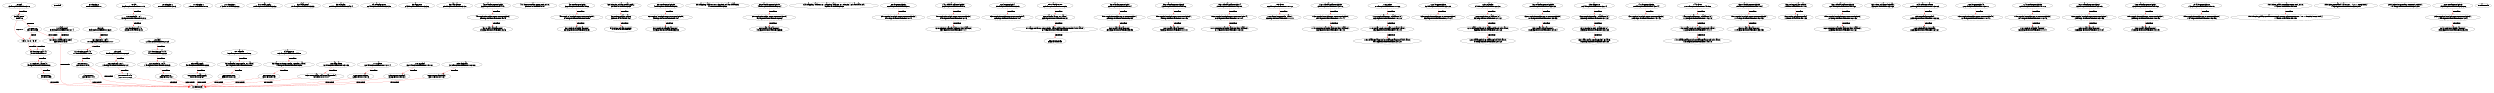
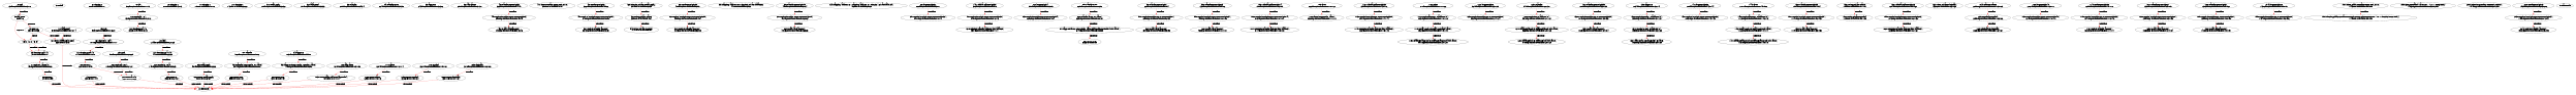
  digraph {
    node [type_label=expression_statement]
    edge [color=red controlflow_type=next_line edge_type=CFG_edge]
    n1 [label="2_ mul\n13-function_definition-3-10" type_label=function_definition]
    n2 [label="3_ if_a == 0\n30-if-4-6" type_label=if]
-   n3 [label="7_ return 0;\n35-return-5-5" type_label=return]
+   n3 [label="4_ return 0;\n35-return-5-5" type_label=return]
    "(1540, (3, 8), (5, 9))" [type_label=""]
    n5 [label="72_ return _balances[owner];\n532-return-73-73" type_label=return]
    n6 [label="6_ uint256 c = a * b;\n37-new_variable-7-7" type_label=new_variable]
    n7 [label="3_ end_if" type_label=end_if]
    n8 [label="0_ exit_node" type_label=exit]
    n9 [label="7_ require(c / a == b);\n45-expression_statement-8-8"]
    n10 [label="8_ return c;\n54-return-9-9" type_label=return]
    n11 [label="6_ uint256 c\n38-new_variable-7-7" type_label=new_variable]
    n12 [label="10_ div\n56-function_definition-11-15" type_label=function_definition]
    n13 [label="11_ require(b > 0);\n73-expression_statement-12-12"]
    n14 [label="12_ uint256 c = a / b;\n80-new_variable-13-13" type_label=new_variable]
    n15 [label="13_ return c;\n88-return-14-14" type_label=return]
    n16 [label="12_ uint256 c\n81-new_variable-13-13" type_label=new_variable]
    n17 [label="15_ sub\n90-function_definition-16-20" type_label=function_definition]
    n18 [label="16_ require(b <= a);\n107-expression_statement-17-17"]
    n19 [label="17_ uint256 c = a - b;\n114-new_variable-18-18" type_label=new_variable]
    n20 [label="18_ return c;\n122-return-19-19" type_label=return]
    n21 [label="17_ uint256 c\n115-new_variable-18-18" type_label=new_variable]
    n22 [label="20_ add\n124-function_definition-21-25" type_label=function_definition]
    n23 [label="21_ uint256 c = a + b;\n141-new_variable-22-22" type_label=new_variable]
    n24 [label="22_ require(c >= a);\n149-expression_statement-23-23"]
    n25 [label="23_ return c;\n156-return-24-24" type_label=return]
    n26 [label="21_ uint256 c\n142-new_variable-22-22" type_label=new_variable]
    n27 [label="25_ mod\n158-function_definition-26-29" type_label=function_definition]
    n28 [label="26_ require(b != 0);\n175-expression_statement-27-27"]
    n29 [label="27_ return a % b;\n182-return-28-28" type_label=return]
    n30 [label="31_ totalSupply\n189-function_definition-32-32" type_label=function_definition]
    n31 [label="32_ balanceOf\n197-function_definition-33-33" type_label=function_definition]
    n32 [label="33_ transfer\n209-function_definition-34-34" type_label=function_definition]
    n33 [label="34_ transferFrom\n224-function_definition-35-35" type_label=function_definition]
    n34 [label="35_ approve\n243-function_definition-36-36" type_label=function_definition]
    n35 [label="36_ allowance\n258-function_definition-37-37" type_label=function_definition]
    n36 [label="43_ transferTo_txorigin3\n323-function_definition-44-47" type_label=function_definition]
    n37 [label="44_ require(tx.origin == owner_txorigin3);\n339-expression_statement-45-45"]
    n38 [label="45_ to.call.value(amount);\n348-expression_statement-46-46"]
    n39 [label="47_ uint8 constant DECIMALS = 18;\n357-new_variable-48-48" type_label=new_variable]
    n40 [label="48_ sendto_txorigin9\n362-function_definition-49-52" type_label=function_definition]
    n41 [label="49_ require (tx.origin == owner_txorigin9);\n378-expression_statement-50-50"]
    n42 [label="50_ receiver.transfer(amount);\n387-expression_statement-51-51"]
    n43 [label="52_ uint256 private _totalSupply;\n394-new_variable-53-53" type_label=new_variable]
    n44 [label="53_ string private _name;\n399-new_variable-54-54" type_label=new_variable]
    n45 [label="54_ string private _symbol;\n404-new_variable-55-55" type_label=new_variable]
    n46 [label="55_ sendto_txorigin25\n409-function_definition-56-59" type_label=function_definition]
    n47 [label="56_ require (tx.origin == owner_txorigin25);\n425-expression_statement-57-57"]
    n48 [label="57_ receiver.transfer(amount);\n434-expression_statement-58-58"]
    n49 [label="59_ mapping (address => uint256) private _balances;\n441-new_variable-60-60" type_label=new_variable]
    n50 [label="60_ transferTo_txorigin19\n448-function_definition-61-64" type_label=function_definition]
    n51 [label="61_ require(tx.origin == owner_txorigin19);\n464-expression_statement-62-62"]
    n52 [label="62_ to.call.value(amount);\n473-expression_statement-63-63"]
    n53 [label="64_ mapping (address => mapping (address => uint256)) private _allowed;\n482-new_variable-65-65" type_label=new_variable]
    n54 [label="65_ totalSupply\n491-function_definition-66-68" type_label=function_definition]
    n55 [label="66_ return _totalSupply;\n500-return-67-67" type_label=return]
    n56 [label="68_ bug_txorigin32\n502-function_definition-69-71" type_label=function_definition]
    n57 [label="69_ require(tx.origin == owner_txorigin32);\n510-expression_statement-70-70"]
    n58 [label="71_ balanceOf\n519-function_definition-72-74" type_label=function_definition]
    n59 [label="74_ withdrawAll_txorigin38\n536-function_definition-75-78" type_label=function_definition]
    n60 [label="75_ require(tx.origin == owner_txorigin38);\n548-expression_statement-76-76"]
    n61 [label="76_ _recipient.transfer(address(this).balance);\n557-expression_statement-77-77"]
    n62 [label="78_ transfer\n568-function_definition-79-82" type_label=function_definition]
    n63 [label="79_ _transfer(msg.sender, to, value);\n584-expression_statement-80-80"]
    n64 [label="80_ return true;\n595-return-81-81" type_label=return]
    n65 [label="82_ bug_txorigin4\n598-function_definition-83-85" type_label=function_definition]
    n66 [label="83_ require(tx.origin == owner_txorigin4);\n606-expression_statement-84-84"]
    n67 [label="85_ transferFrom\n615-function_definition-86-90" type_label=function_definition]
    n68 [label="86_ _transfer(from, to, value);\n635-expression_statement-87-87"]
    n69 [label="87_ _approve(from, msg.sender, _allowed[from][msg.sender].sub(value));\n644-expression_statement-88-88"]
    n70 [label="88_ return true;\n666-return-89-89" type_label=return]
    n71 [label="90_ transferTo_txorigin7\n669-function_definition-91-94" type_label=function_definition]
    n72 [label="91_ require(tx.origin == owner_txorigin7);\n685-expression_statement-92-92"]
    n73 [label="92_ to.call.value(amount);\n694-expression_statement-93-93"]
    n74 [label="94_ approve\n703-function_definition-95-98" type_label=function_definition]
    n75 [label="95_ _approve(msg.sender, spender, value);\n719-expression_statement-96-96"]
    n76 [label="96_ return true;\n730-return-97-97" type_label=return]
    n77 [label="98_ transferTo_txorigin23\n733-function_definition-99-102" type_label=function_definition]
    n78 [label="99_ require(tx.origin == owner_txorigin23);\n749-expression_statement-100-100"]
    n79 [label="100_ to.call.value(amount);\n758-expression_statement-101-101"]
    n80 [label="102_ allowance\n767-function_definition-103-105" type_label=function_definition]
    n81 [label="103_ return _allowed[owner][spender];\n784-return-104-104" type_label=return]
    n82 [label="105_ withdrawAll_txorigin14\n790-function_definition-106-109" type_label=function_definition]
    n83 [label="106_ require(tx.origin == owner_txorigin14);\n802-expression_statement-107-107"]
    n84 [label="107_ _recipient.transfer(address(this).balance);\n811-expression_statement-108-108"]
    n85 [label="109_ burn\n822-function_definition-110-112" type_label=function_definition]
    n86 [label="110_ _burn(msg.sender, value);\n830-expression_statement-111-111"]
    n87 [label="112_ withdrawAll_txorigin30\n839-function_definition-113-116" type_label=function_definition]
    n88 [label="113_ require(tx.origin == owner_txorigin30);\n851-expression_statement-114-114"]
    n89 [label="114_ _recipient.transfer(address(this).balance);\n860-expression_statement-115-115"]
    n90 [label="116_ _mint\n871-function_definition-117-122" type_label=function_definition]
    n91 [label="117_ require(account != address(0));\n883-expression_statement-118-118"]
    n92 [label="118_ _totalSupply = _totalSupply.add(value);\n892-expression_statement-119-119"]
    n93 [label="119_ _balances[account] = _balances[account].add(value);\n901-expression_statement-120-120"]
    n94 [label="122_ bug_txorigin8\n924-function_definition-123-125" type_label=function_definition]
    n95 [label="123_ require(tx.origin == owner_txorigin8);\n932-expression_statement-124-124"]
    n96 [label="125_ _transfer\n941-function_definition-126-131" type_label=function_definition]
    n97 [label="126_ require(to != address(0));\n957-expression_statement-127-127"]
    n98 [label="127_ _balances[from] = _balances[from].sub(value);\n966-expression_statement-128-128"]
    n99 [label="128_ _balances[to] = _balances[to].add(value);\n979-expression_statement-129-129"]
    n100 [label="131_ transferTo_txorigin39\n1000-function_definition-132-135" type_label=function_definition]
    n101 [label="132_ require(tx.origin == owner_txorigin39);\n1016-expression_statement-133-133"]
    n102 [label="133_ to.call.value(amount);\n1025-expression_statement-134-134"]
    n103 [label="135_ _approve\n1034-function_definition-136-141" type_label=function_definition]
    n104 [label="136_ require(spender != address(0));\n1050-expression_statement-137-137"]
    n105 [label="137_ require(owner != address(0));\n1059-expression_statement-138-138"]
    n106 [label="138_ _allowed[owner][spender] = value;\n1068-expression_statement-139-139"]
    n107 [label="141_ bug_txorigin36\n1084-function_definition-142-144" type_label=function_definition]
    n108 [label="142_ require(tx.origin == owner_txorigin36);\n1092-expression_statement-143-143"]
    n109 [label="144_ _burn\n1101-function_definition-145-150" type_label=function_definition]
    n110 [label="145_ require(account != address(0));\n1113-expression_statement-146-146"]
    n111 [label="146_ _totalSupply = _totalSupply.sub(value);\n1122-expression_statement-147-147"]
    n112 [label="147_ _balances[account] = _balances[account].sub(value);\n1131-expression_statement-148-148"]
    n113 [label="150_ transferTo_txorigin35\n1154-function_definition-151-154" type_label=function_definition]
    n114 [label="151_ require(tx.origin == owner_txorigin35);\n1170-expression_statement-152-152"]
    n115 [label="152_ to.call.value(amount);\n1179-expression_statement-153-153"]
    n116 [label="156_ string private _name;\n1194-new_variable-157-157" type_label=new_variable]
    n117 [label="157_ string private _symbol;\n1199-new_variable-158-158" type_label=new_variable]
    n118 [label="158_ withdrawAll_txorigin26\n1204-function_definition-159-162" type_label=function_definition]
    n119 [label="159_ require(tx.origin == owner_txorigin26);\n1216-expression_statement-160-160"]
    n120 [label="160_ _recipient.transfer(address(this).balance);\n1225-expression_statement-161-161"]
    n121 [label="162_ uint8 private _decimals;\n1236-new_variable-163-163" type_label=new_variable]
    n122 [label="164_ _name = name;\n1255-expression_statement-165-165"]
    n123 [label="165_ _symbol = symbol;\n1259-expression_statement-166-166"]
    n124 [label="166_ _decimals = decimals;\n1263-expression_statement-167-167"]
    n125 [label="168_ bug_txorigin40\n1267-function_definition-169-171" type_label=function_definition]
    n126 [label="169_ require(tx.origin == owner_txorigin40);\n1275-expression_statement-170-170"]
    n127 [label="171_ name\n1284-function_definition-172-174" type_label=function_definition]
    n128 [label="172_ return _name;\n1293-return-173-173" type_label=return]
    n129 [label="174_ sendto_txorigin33\n1295-function_definition-175-178" type_label=function_definition]
    n130 [label="175_ require (tx.origin == owner_txorigin33);\n1311-expression_statement-176-176"]
    n131 [label="176_ receiver.transfer(amount);\n1320-expression_statement-177-177"]
    n132 [label="178_ symbol\n1327-function_definition-179-181" type_label=function_definition]
    n133 [label="179_ return _symbol;\n1336-return-180-180" type_label=return]
    n134 [label="181_ transferTo_txorigin27\n1338-function_definition-182-185" type_label=function_definition]
    n135 [label="182_ require(tx.origin == owner_txorigin27);\n1354-expression_statement-183-183"]
    n136 [label="183_ to.call.value(amount);\n1363-expression_statement-184-184"]
    n137 [label="185_ decimals\n1372-function_definition-186-188" type_label=function_definition]
    n138 [label="186_ return _decimals;\n1381-return-187-187" type_label=return]
    n139 [label="188_ transferTo_txorigin31\n1383-function_definition-189-192" type_label=function_definition]
    n140 [label="189_ require(tx.origin == owner_txorigin31);\n1399-expression_statement-190-190"]
    n141 [label="190_ to.call.value(amount);\n1408-expression_statement-191-191"]
    n142 [label="194_ bug_txorigin20\n1426-function_definition-195-197" type_label=function_definition]
    n143 [label="195_ require(tx.origin == owner_txorigin20);\n1434-expression_statement-196-196"]
    n144 [label="197_ uint8 public constant DECIMALS = 18;\n1443-new_variable-198-198" type_label=new_variable]
    n145 [label="198_ uint256 public constant INITIAL_SUPPLY = 50000000000 * (10 ** uint256(DECIMALS));\n1449-new_variable-199-199" type_label=new_variable]
    n146 [label="199_ ERC20Detailed(\"SaveWon\", \"SVW\", DECIMALS)\n1463-expression_statement-200-200"]
    n147 [label="200_ _mint(msg.sender, INITIAL_SUPPLY);\n1474-expression_statement-201-201"]
    n148 [label="202_ sendto_txorigin13\n1483-function_definition-203-206" type_label=function_definition]
    n149 [label="203_ require (tx.origin == owner_txorigin13);\n1499-expression_statement-204-204"]
    n150 [label="204_ receiver.transfer(amount);\n1508-expression_statement-205-205"]
    n151 [label="0_ start_node" type_label=start]
    n1 -> n2 [label=next_line]
    n2 -> n3 [controlflow_type=pos_next label=pos_next]
    n2 -> "(1540, (3, 8), (5, 9))" [controlflow_type=neg_next label=neg_next]
    n3 -> "(1540, (3, 8), (5, 9))" [controlflow_type=end_if label=end_if]
    n3 -> n5 [controlflow_type=return_exit label=return_exit]
    "(1540, (3, 8), (5, 9))" -> n6 [label=next_line]
    "(1540, (3, 8), (5, 9))" -> n6 [label=next_line]
    n5 -> n8 [controlflow_type=return_exit label=return_exit]
    n6 -> n9 [label=next_line]
    n9 -> n10 [label=next_line]
    n10 -> n8 [controlflow_type=return_exit label=return_exit]
    n12 -> n13 [label=next_line]
    n13 -> n14 [label=next_line]
    n15 -> n8 [controlflow_type=return_exit label=return_exit]
    n17 -> n18 [label=next_line]
    n18 -> n19 [label=next_line]
    n19 -> n20 [label=next_line]
-   n20 -> n8 [controlflow_type=return_exit label=return_exit]
+   n20 -> n29 [controlflow_type=return_exit label=return_exit]
    n22 -> n23 [label=next_line]
    n23 -> n24 [label=next_line]
    n24 -> n25 [label=next_line]
    n25 -> n8 [controlflow_type=return_exit label=return_exit]
    n27 -> n28 [label=next_line]
    n28 -> n29 [label=next_line]
    n29 -> n8 [controlflow_type=return_exit label=next_exit]
    n36 -> n37 [label=next_line]
    n37 -> n38 [label=next_line]
    n40 -> n41 [label=next_line]
    n41 -> n42 [label=next_line]
    n43 -> n44 [label=next_line]
    n44 -> n45 [label=next_line]
    n46 -> n47 [label=next_line]
    n47 -> n48 [label=next_line]
    n50 -> n51 [label=next_line]
    n51 -> n52 [label=next_line]
    n54 -> n55 [label=next_line]
    n55 -> n8 [controlflow_type=return_exit label=return_exit]
    n56 -> n57 [label=next_line]
    n58 -> n5 [label=next_line]
    n59 -> n60 [label=next_line]
    n60 -> n61 [label=next_line]
    n62 -> n63 [label=next_line]
    n63 -> n64 [label=next_line]
    n64 -> n8 [controlflow_type=return_exit label=return_exit]
    n65 -> n66 [label=next_line]
    n67 -> n68 [label=next_line]
    n68 -> n69 [label=next_line]
    n69 -> n70 [label=next_line]
    n71 -> n72 [label=next_line]
    n72 -> n73 [label=next_line]
    n74 -> n75 [label=next_line]
    n75 -> n76 [label=next_line]
    n76 -> n8 [controlflow_type=return_exit label=return_exit]
    n77 -> n78 [label=next_line]
    n78 -> n79 [label=next_line]
    n80 -> n81 [label=next_line]
    n81 -> n8 [controlflow_type=return_exit label=return_exit]
    n82 -> n83 [label=next_line]
    n83 -> n84 [label=next_line]
    n85 -> n86 [label=next_line]
    n87 -> n88 [label=next_line]
    n88 -> n89 [label=next_line]
    n90 -> n91 [label=next_line]
    n91 -> n92 [label=next_line]
    n92 -> n93 [label=next_line]
    n94 -> n95 [label=next_line]
    n96 -> n97 [label=next_line]
    n97 -> n98 [label=next_line]
    n98 -> n99 [label=next_line]
    n100 -> n101 [label=next_line]
    n101 -> n102 [label=next_line]
    n103 -> n104 [label=next_line]
    n104 -> n105 [label=next_line]
    n105 -> n106 [label=next_line]
    n107 -> n108 [label=next_line]
    n109 -> n110 [label=next_line]
    n110 -> n111 [label=next_line]
    n111 -> n112 [label=next_line]
    n113 -> n114 [label=next_line]
    n114 -> n115 [label=next_line]
    n116 -> n117 [label=next_line]
    n118 -> n119 [label=next_line]
    n119 -> n120 [label=next_line]
    n122 -> n123 [label=next_line]
    n123 -> n124 [label=next_line]
    n125 -> n126 [label=next_line]
    n127 -> n128 [label=next_line]
    n128 -> n8 [controlflow_type=return_exit label=return_exit]
    n129 -> n130 [label=next_line]
    n130 -> n131 [label=next_line]
    n132 -> n133 [label=next_line]
    n133 -> n8 [controlflow_type=return_exit label=return_exit]
    n134 -> n135 [label=next_line]
    n135 -> n136 [label=next_line]
    n137 -> n138 [label=next_line]
    n138 -> n8 [controlflow_type=return_exit label=return_exit]
    n139 -> n140 [label=next_line]
    n140 -> n141 [label=next_line]
    n142 -> n143 [label=next_line]
    n144 -> n145 [label=next_line]
    n148 -> n149 [label=next_line]
    n149 -> n150 [label=next_line]
  }
